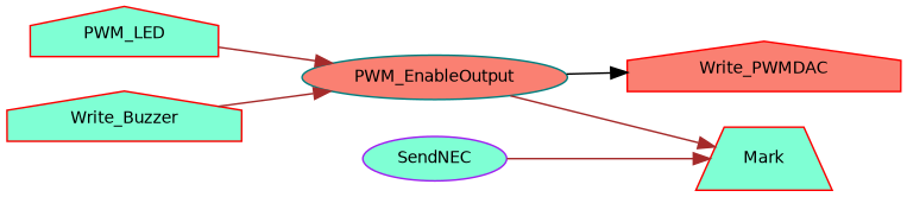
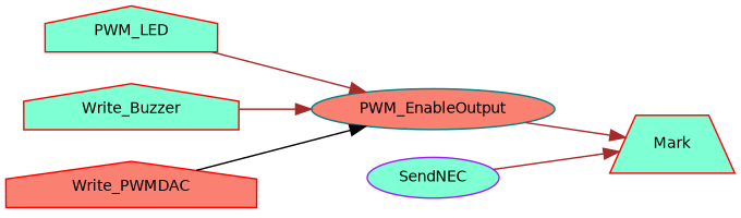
  digraph {
    rankdir=RL
    node [color=red fillcolor=aquamarine fontname=Helvetica fontsize=10 shape=house style=filled]
    edge [color=brown dir=back fontname=Helvetica fontsize=10 labelfontname=Helvetica labelfontsize=10 style=solid]
    n1 [color=teal fillcolor=salmon fontcolor=black height=0.2 label=PWM_EnableOutput shape=ellipse width=0.4]
    n2 [height=0.2 label=PWM_LED width=0.4]
    n3 [height=0.2 label=Write_Buzzer width=0.4]
    n4 [fillcolor=salmon height=0.2 label=Write_PWMDAC width=0.4]
    n5 [height=0.2 label=Mark shape=trapezium width=0.4]
    n6 [color=purple height=0.2 label=SendNEC shape=ellipse width=0.4]
    n1 -> n2
    n1 -> n3
-   n4 -> n1 [color=black]
+   n1 -> n4 [color=black]
    n5 -> n1
    n5 -> n6
  }
